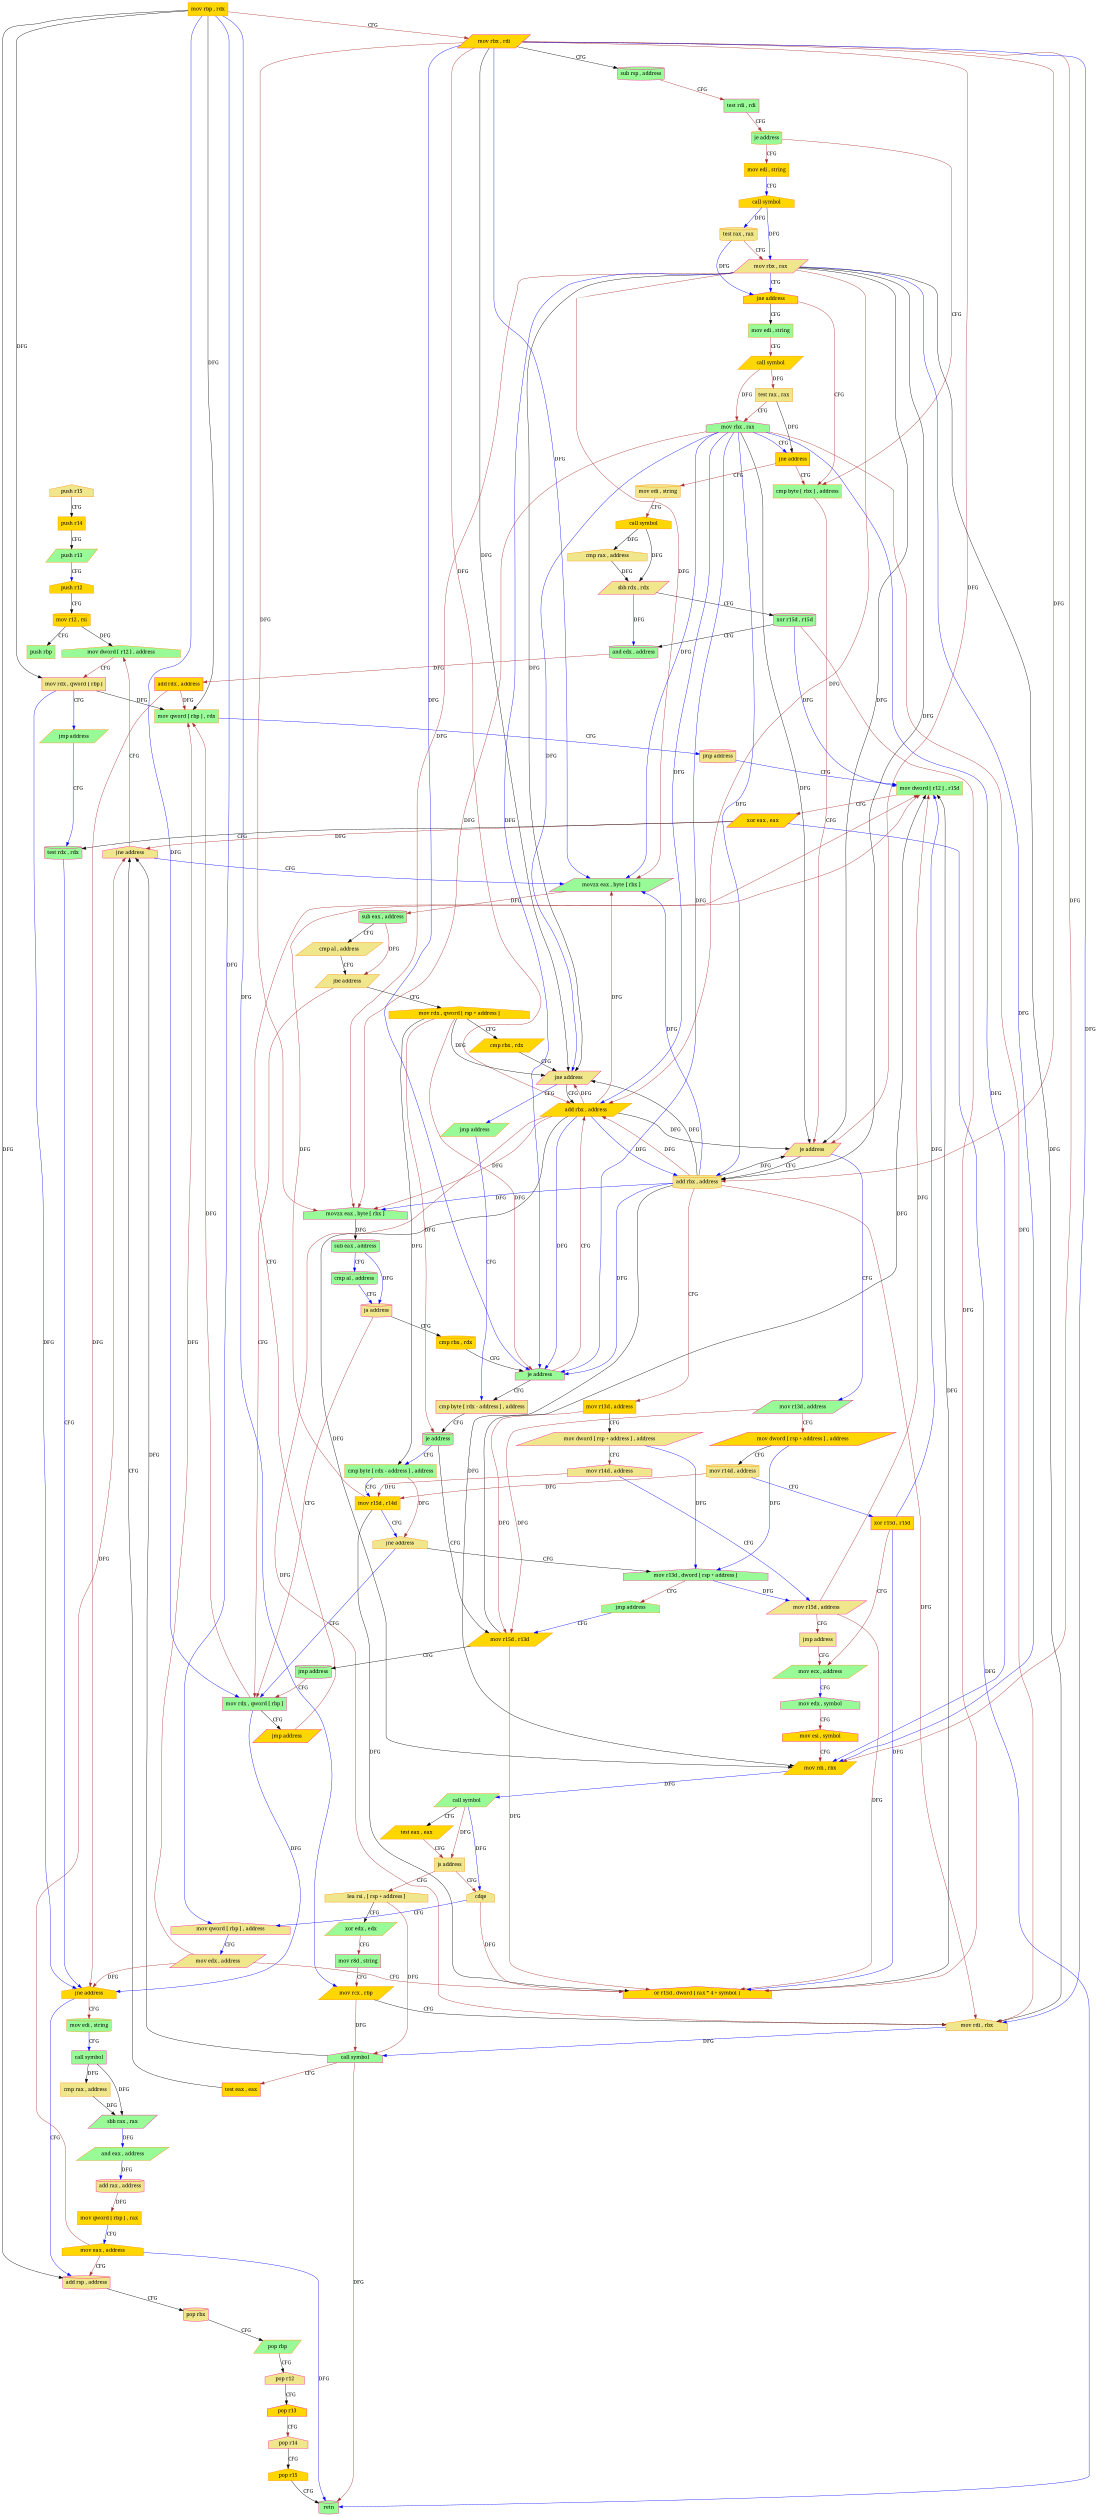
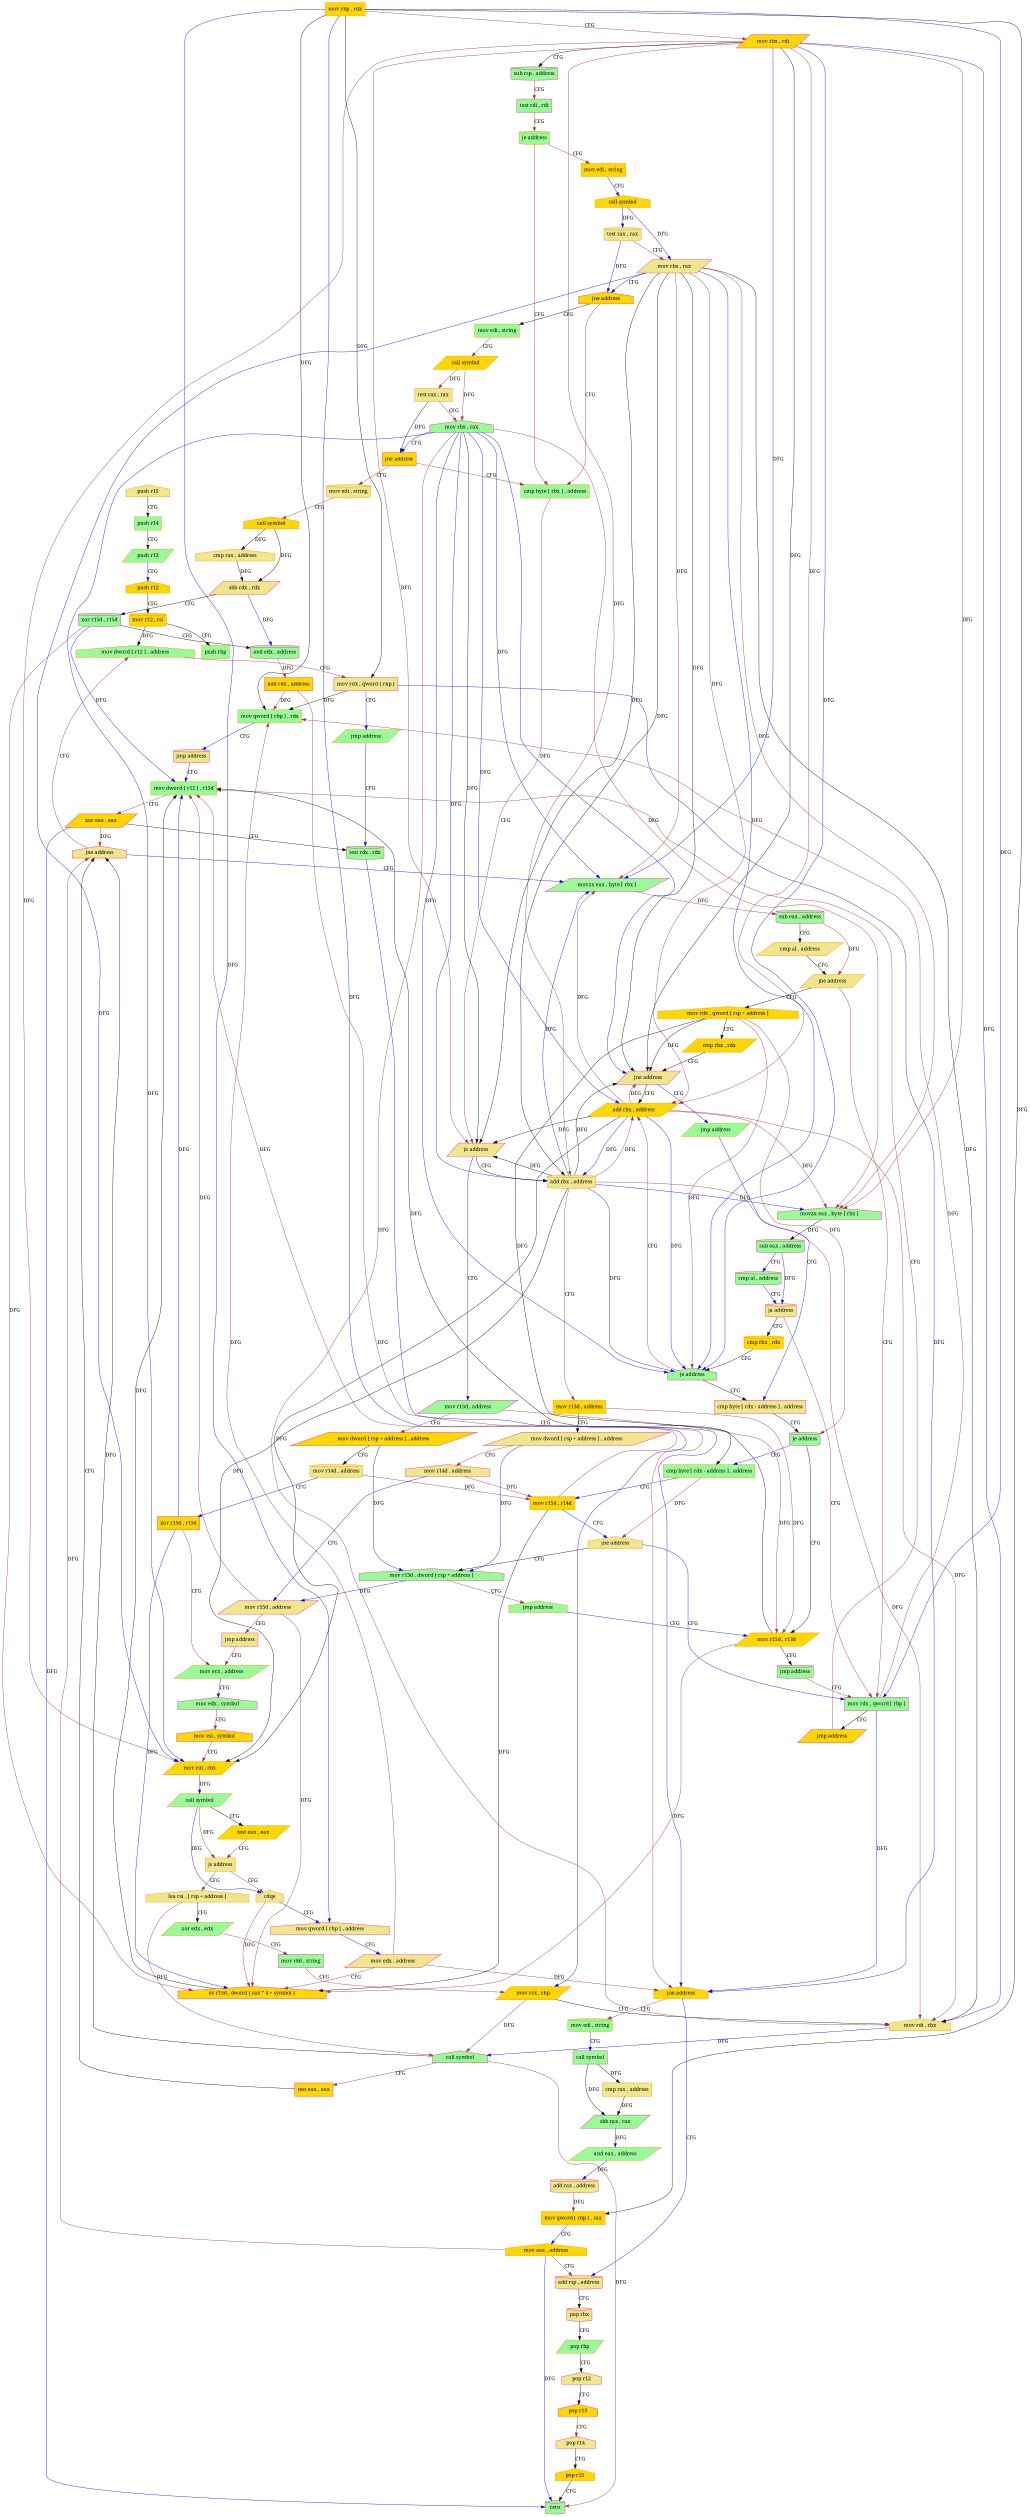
  digraph {
    fontname="Noto Serif"
    node [color=darkorange fillcolor=palegreen fontname="Noto Serif" shape=parallelogram style=filled]
    edge [color=brown fontname="Noto Serif"]
    n1 [fillcolor=khaki label="push r15" shape=house]
-   n2 [fillcolor=gold label="push r14" shape=box]
+   n2 [label="push r14" shape=box]
    n3 [label="push r13"]
    n4 [fillcolor=gold label="push r12" shape=house]
    n5 [fillcolor=gold label="mov r12 , rsi" shape=cylinder]
    n6 [label="push rbp" shape=box]
    n7 [label="mov dword [ r12 ] , address" shape=house]
    n8 [label="mov dword [ r12 ] , r15d" shape=box]
    n9 [color=deeppink fillcolor=gold label="xor eax , eax"]
    n10 [color=deeppink fillcolor=khaki label="mov rdx , qword [ rbp ]" shape=box]
    n11 [fillcolor=gold label="mov rbp , rdx" shape=box]
    n12 [color=deeppink fillcolor=gold label="mov rbx , rdi"]
    n13 [label="mov qword [ rbp ] , rdx" shape=box]
    n14 [fillcolor=gold label="mov rcx , rbp"]
    n15 [color=deeppink fillcolor=khaki label="mov qword [ rbp ] , address" shape=house]
    n16 [color=deeppink label="mov rdx , qword [ rbp ]" shape=box]
    n17 [fillcolor=gold label="mov qword [ rbp ] , rax" shape=box]
    n18 [color=deeppink label="sub rsp , address" shape=cylinder]
    n19 [color=deeppink fillcolor=khaki label="je address"]
    n20 [fillcolor=khaki label="add rbx , address" shape=cylinder]
    n21 [fillcolor=gold label="mov rdi , rbx"]
    n22 [fillcolor=khaki label="mov rdi , rbx" shape=house]
    n23 [color=deeppink label="movzx eax , byte [ rbx ]"]
    n24 [color=deeppink fillcolor=khaki label="jne address"]
    n25 [fillcolor=gold label="add rbx , address"]
    n26 [color=deeppink label="movzx eax , byte [ rbx ]" shape=house]
    n27 [color=deeppink label="je address" shape=house]
    n28 [color=deeppink fillcolor=khaki label="jmp address" shape=cylinder]
    n29 [color=deeppink label="call symbol" shape=house]
    n30 [color=deeppink fillcolor=khaki label="mov edx , address"]
    n31 [fillcolor=gold label="jne address" shape=house]
    n32 [label="jmp address"]
    n33 [color=deeppink fillcolor=gold label="jmp address"]
    n34 [fillcolor=gold label="mov eax , address" shape=house]
    n35 [color=deeppink label="test rdi , rdi" shape=box]
    n36 [color=deeppink label="mov r13d , address"]
    n37 [fillcolor=gold label="mov r13d , address" shape=box]
    n38 [label="call symbol"]
    n39 [color=deeppink label="sub eax , address" shape=cylinder]
    n40 [label="jmp address"]
    n41 [color=deeppink label="sub eax , address" shape=cylinder]
    n42 [color=deeppink fillcolor=khaki label="cmp byte [ rdx - address ] , address" shape=box]
    n43 [label="je address" shape=cylinder]
    n44 [fillcolor=gold label="mov edi , string" shape=box]
    n45 [label="cmp byte [ rbx ] , address" shape=box]
    n46 [fillcolor=gold label="call symbol" shape=house]
    n47 [fillcolor=khaki label="test rax , rax" shape=cylinder]
    n48 [color=deeppink fillcolor=khaki label="mov rbx , rax"]
    n49 [color=deeppink fillcolor=gold label="jne address" shape=house]
    n50 [label="mov edi , string" shape=box]
    n51 [fillcolor=gold label="call symbol"]
    n52 [fillcolor=khaki label="test rax , rax" shape=box]
    n53 [color=deeppink label="mov rbx , rax" shape=house]
    n54 [color=deeppink fillcolor=gold label="mov dword [ rsp + address ] , address"]
    n55 [fillcolor=gold label="mov r15d , r13d"]
    n56 [color=deeppink fillcolor=khaki label="mov dword [ rsp + address ] , address"]
    n57 [color=deeppink label="mov r13d , dword [ rsp + address ]" shape=house]
    n58 [fillcolor=khaki label="mov r14d , address" shape=cylinder]
    n59 [color=deeppink fillcolor=gold label="or r15d , dword [ rax * 4 + symbol ]" shape=house]
    n60 [color=deeppink label="jmp address" shape=cylinder]
    n61 [color=deeppink fillcolor=gold label="jne address" shape=box]
    n62 [fillcolor=khaki label="mov edi , string" shape=cylinder]
    n63 [fillcolor=gold label="call symbol" shape=house]
    n64 [fillcolor=khaki label="cmp rax , address" shape=house]
    n65 [color=deeppink fillcolor=khaki label="sbb rdx , rdx"]
    n66 [color=deeppink fillcolor=khaki label="mov r14d , address" shape=house]
    n67 [color=deeppink fillcolor=khaki label="mov r15d , address"]
    n68 [fillcolor=gold label="mov r15d , r14d" shape=box]
    n69 [label="jmp address" shape=house]
    n70 [color=deeppink fillcolor=khaki label="jmp address" shape=box]
    n71 [fillcolor=khaki label="jne address" shape=house]
    n72 [label="mov ecx , address"]
    n73 [color=deeppink label="mov edx , symbol" shape=house]
    n74 [color=deeppink fillcolor=gold label="mov esi , symbol" shape=house]
    n75 [color=deeppink fillcolor=gold label="xor r15d , r15d" shape=box]
    n76 [color=deeppink label="xor r15d , r15d" shape=cylinder]
    n77 [color=deeppink label="and edx , address" shape=cylinder]
    n78 [color=deeppink fillcolor=gold label="add rdx , address" shape=box]
    n79 [color=deeppink fillcolor=khaki label="add rsp , address" shape=cylinder]
    n80 [label="mov edi , string" shape=cylinder]
    n81 [color=deeppink fillcolor=khaki label="jne address" shape=house]
    n82 [color=deeppink label=retn shape=cylinder]
    n83 [color=deeppink label="test rdx , rdx" shape=cylinder]
    n84 [fillcolor=gold label="test eax , eax"]
    n85 [fillcolor=khaki label="js address" shape=box]
    n86 [fillcolor=khaki label=cdqe shape=house]
    n87 [fillcolor=khaki label="lea rsi , [ rsp + address ]" shape=house]
    n88 [label="xor edx , edx"]
    n89 [color=deeppink label="mov r8d , string" shape=box]
    n90 [color=deeppink fillcolor=gold label="test eax , eax" shape=box]
    n91 [fillcolor=khaki label="cmp al , address"]
    n92 [fillcolor=khaki label="jbe address"]
    n93 [fillcolor=gold label="mov rdx , qword [ rsp + address ]" shape=house]
    n94 [fillcolor=gold label="cmp rbx , rdx"]
    n95 [color=deeppink label="je address" shape=cylinder]
    n96 [label="cmp byte [ rdx - address ] , address" shape=box]
    n97 [color=deeppink fillcolor=khaki label="pop rbx" shape=cylinder]
    n98 [label="pop rbp"]
    n99 [color=deeppink fillcolor=khaki label="pop r12" shape=house]
    n100 [color=deeppink fillcolor=gold label="pop r13" shape=house]
    n101 [color=deeppink fillcolor=khaki label="pop r14" shape=house]
    n102 [fillcolor=gold label="pop r15" shape=house]
    n103 [color=deeppink label="call symbol" shape=box]
    n104 [fillcolor=khaki label="cmp rax , address" shape=box]
    n105 [color=deeppink label="sbb rax , rax"]
    n106 [label="and eax , address"]
    n107 [color=deeppink fillcolor=khaki label="add rax , address" shape=cylinder]
    n108 [color=deeppink label="cmp al , address" shape=cylinder]
    n109 [color=deeppink fillcolor=khaki label="ja address" shape=cylinder]
    n110 [fillcolor=gold label="cmp rbx , rdx" shape=cylinder]
    n1 -> n2 [color=black label=CFG]
    n2 -> n3 [color=black label=CFG]
    n3 -> n4 [color=blue label=CFG]
    n4 -> n5 [color=black label=CFG]
    n5 -> n6 [color=black label=CFG]
    n5 -> n7 [color=black label=DFG]
    n7 -> n10 [label=CFG]
    n8 -> n9 [label=CFG]
    n9 -> n81 [label=DFG]
    n9 -> n82 [color=blue label=DFG]
    n9 -> n83 [color=black label=CFG]
    n10 -> n13 [color=black label=DFG]
    n10 -> n31 [color=blue label=DFG]
    n10 -> n32 [color=blue label=CFG]
    n11 -> n10 [color=black label=DFG]
    n11 -> n12 [label=CFG]
    n11 -> n13 [color=black label=DFG]
    n11 -> n14 [color=blue label=DFG]
    n11 -> n15 [color=blue label=DFG]
    n11 -> n16 [color=blue label=DFG]
-   n11 -> n79 [color=black label=DFG]
+   n11 -> n17 [color=black label=DFG]
    n12 -> n18 [color=black label=CFG]
    n12 -> n19 [label=DFG]
    n12 -> n20 [label=DFG]
    n12 -> n21 [label=DFG]
    n12 -> n22 [color=blue label=DFG]
    n12 -> n23 [color=blue label=DFG]
    n12 -> n24 [color=black label=DFG]
    n12 -> n25 [label=DFG]
    n12 -> n26 [label=DFG]
    n12 -> n27 [color=blue label=DFG]
    n13 -> n28 [color=blue label=CFG]
    n14 -> n22 [color=black label=CFG]
    n14 -> n29 [label=DFG]
    n15 -> n30 [color=blue label=CFG]
    n16 -> n13 [label=DFG]
    n16 -> n31 [color=blue label=DFG]
    n16 -> n33 [color=black label=CFG]
    n17 -> n34 [color=blue label=CFG]
    n18 -> n35 [label=CFG]
    n19 -> n20 [color=black label=CFG]
    n19 -> n36 [color=blue label=CFG]
    n20 -> n19 [color=black label=DFG]
    n20 -> n21 [color=black label=DFG]
    n20 -> n22 [label=DFG]
    n20 -> n23 [color=blue label=DFG]
    n20 -> n24 [color=black label=DFG]
    n20 -> n25 [label=DFG]
    n20 -> n26 [color=blue label=DFG]
    n20 -> n27 [color=blue label=DFG]
    n20 -> n37 [label=CFG]
    n21 -> n38 [color=blue label=DFG]
    n22 -> n29 [color=blue label=DFG]
    n23 -> n39 [label=DFG]
    n24 -> n25 [color=black label=CFG]
    n24 -> n40 [color=blue label=CFG]
    n25 -> n19 [color=black label=DFG]
    n25 -> n20 [color=blue label=DFG]
    n25 -> n21 [color=black label=DFG]
    n25 -> n22 [label=DFG]
    n25 -> n23 [label=DFG]
    n25 -> n24 [label=DFG]
    n25 -> n26 [label=DFG]
    n25 -> n27 [color=blue label=DFG]
    n26 -> n41 [color=black label=DFG]
    n27 -> n25 [label=CFG]
    n27 -> n42 [color=black label=CFG]
    n28 -> n8 [color=blue label=CFG]
    n29 -> n81 [color=black label=DFG]
    n29 -> n82 [label=DFG]
    n29 -> n90 [label=CFG]
    n30 -> n13 [label=DFG]
    n30 -> n31 [label=DFG]
    n30 -> n59 [label=CFG]
    n31 -> n79 [color=blue label=CFG]
    n31 -> n80 [label=CFG]
    n32 -> n83 [color=blue label=CFG]
    n33 -> n8 [label=CFG]
    n34 -> n79 [label=CFG]
    n34 -> n81 [label=DFG]
    n34 -> n82 [color=blue label=DFG]
    n35 -> n43 [label=CFG]
    n36 -> n54 [label=CFG]
    n36 -> n55 [label=DFG]
    n37 -> n55 [label=DFG]
    n37 -> n56 [color=black label=CFG]
    n38 -> n84 [color=black label=CFG]
    n38 -> n85 [label=DFG]
    n38 -> n86 [color=blue label=DFG]
    n39 -> n91 [color=black label=CFG]
    n39 -> n92 [label=DFG]
    n40 -> n42 [color=blue label=CFG]
    n41 -> n108 [color=blue label=CFG]
    n41 -> n109 [color=blue label=DFG]
    n42 -> n95 [color=black label=CFG]
    n43 -> n44 [label=CFG]
    n43 -> n45 [label=CFG]
    n44 -> n46 [color=blue label=CFG]
    n45 -> n19 [label=CFG]
    n46 -> n47 [color=blue label=DFG]
    n46 -> n48 [color=blue label=DFG]
    n47 -> n48 [label=CFG]
    n47 -> n49 [color=blue label=DFG]
    n48 -> n19 [color=black label=DFG]
    n48 -> n20 [color=black label=DFG]
    n48 -> n21 [color=blue label=DFG]
    n48 -> n22 [color=black label=DFG]
    n48 -> n23 [label=DFG]
    n48 -> n24 [color=black label=DFG]
    n48 -> n25 [label=DFG]
    n48 -> n26 [label=DFG]
    n48 -> n27 [color=blue label=DFG]
    n48 -> n49 [color=blue label=CFG]
    n49 -> n45 [label=CFG]
    n49 -> n50 [color=black label=CFG]
    n50 -> n51 [label=CFG]
    n51 -> n52 [label=DFG]
    n51 -> n53 [label=DFG]
    n52 -> n53 [label=CFG]
    n52 -> n61 [color=black label=DFG]
    n53 -> n19 [color=black label=DFG]
    n53 -> n20 [color=blue label=DFG]
    n53 -> n21 [color=blue label=DFG]
    n53 -> n22 [label=DFG]
    n53 -> n23 [color=blue label=DFG]
    n53 -> n24 [color=blue label=DFG]
    n53 -> n25 [color=blue label=DFG]
    n53 -> n26 [label=DFG]
    n53 -> n27 [color=blue label=DFG]
    n53 -> n61 [color=blue label=CFG]
    n54 -> n57 [color=blue label=DFG]
    n54 -> n58 [color=black label=CFG]
    n55 -> n8 [color=black label=DFG]
    n55 -> n59 [label=DFG]
    n55 -> n60 [color=black label=CFG]
    n56 -> n57 [color=blue label=DFG]
    n56 -> n66 [label=CFG]
    n57 -> n67 [color=blue label=DFG]
    n57 -> n69 [label=CFG]
    n58 -> n68 [label=DFG]
    n58 -> n75 [color=blue label=CFG]
    n59 -> n8 [color=black label=DFG]
    n60 -> n16 [label=CFG]
    n61 -> n45 [label=CFG]
    n61 -> n62 [label=CFG]
    n62 -> n63 [label=CFG]
    n63 -> n64 [color=black label=DFG]
    n63 -> n65 [color=black label=DFG]
    n64 -> n65 [color=black label=DFG]
    n65 -> n76 [color=black label=CFG]
    n65 -> n77 [color=blue label=DFG]
    n66 -> n67 [color=blue label=CFG]
    n66 -> n68 [label=DFG]
    n67 -> n8 [label=DFG]
    n67 -> n59 [label=DFG]
    n67 -> n70 [label=CFG]
    n68 -> n8 [label=DFG]
    n68 -> n59 [color=black label=DFG]
    n68 -> n71 [color=blue label=CFG]
    n69 -> n55 [color=blue label=CFG]
    n70 -> n72 [label=CFG]
    n71 -> n16 [color=blue label=CFG]
    n71 -> n57 [color=black label=CFG]
    n72 -> n73 [color=blue label=CFG]
    n73 -> n74 [label=CFG]
    n74 -> n21 [label=CFG]
    n75 -> n8 [color=blue label=DFG]
    n75 -> n59 [color=blue label=DFG]
    n75 -> n72 [label=CFG]
    n76 -> n8 [color=blue label=DFG]
    n76 -> n59 [label=DFG]
    n76 -> n77 [color=black label=CFG]
    n77 -> n78 [label=DFG]
    n78 -> n13 [label=DFG]
    n78 -> n31 [label=DFG]
    n79 -> n97 [color=black label=CFG]
    n80 -> n103 [color=blue label=CFG]
    n81 -> n7 [label=CFG]
    n81 -> n23 [color=blue label=CFG]
    n83 -> n31 [color=blue label=CFG]
    n84 -> n85 [label=CFG]
    n85 -> n86 [label=CFG]
    n85 -> n87 [label=CFG]
    n86 -> n15 [color=blue label=CFG]
    n86 -> n59 [label=DFG]
    n87 -> n29 [label=DFG]
    n87 -> n88 [color=black label=CFG]
    n88 -> n89 [label=CFG]
    n89 -> n14 [label=CFG]
    n90 -> n81 [color=black label=CFG]
    n91 -> n92 [color=black label=CFG]
    n92 -> n16 [label=CFG]
    n92 -> n93 [color=black label=CFG]
    n93 -> n24 [color=black label=DFG]
    n93 -> n27 [label=DFG]
    n93 -> n94 [color=black label=CFG]
    n93 -> n95 [label=DFG]
    n93 -> n96 [color=black label=DFG]
    n94 -> n24 [color=black label=CFG]
    n95 -> n55 [color=black label=CFG]
    n95 -> n96 [color=blue label=CFG]
    n96 -> n68 [color=blue label=CFG]
    n96 -> n71 [label=DFG]
    n97 -> n98 [color=black label=CFG]
    n98 -> n99 [color=black label=CFG]
    n99 -> n100 [color=black label=CFG]
    n100 -> n101 [label=CFG]
    n101 -> n102 [color=black label=CFG]
    n102 -> n82 [color=black label=CFG]
    n103 -> n104 [color=black label=DFG]
    n103 -> n105 [color=black label=DFG]
    n104 -> n105 [color=black label=DFG]
    n105 -> n106 [color=blue label=DFG]
    n106 -> n107 [color=blue label=DFG]
    n107 -> n17 [label=DFG]
    n108 -> n109 [color=blue label=CFG]
    n109 -> n16 [label=CFG]
    n109 -> n110 [color=black label=CFG]
    n110 -> n27 [color=black label=CFG]
  }
